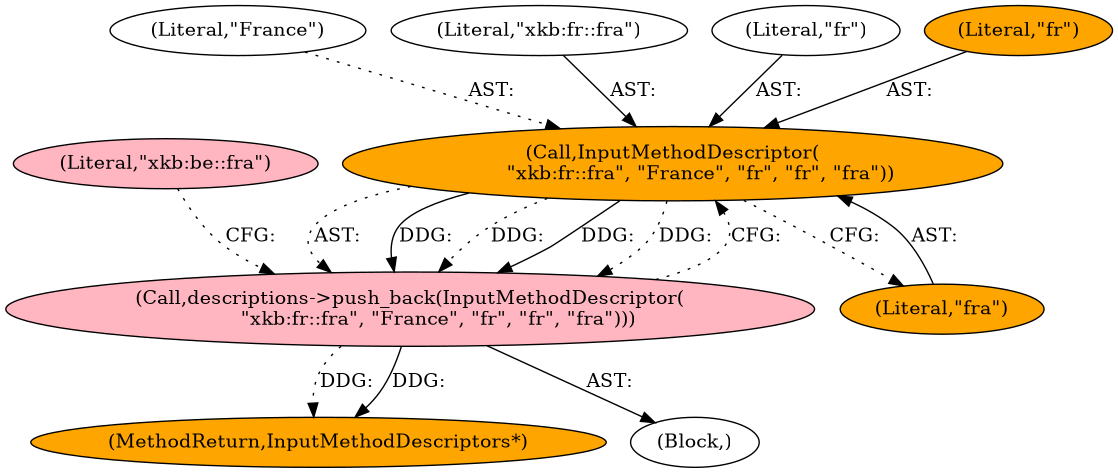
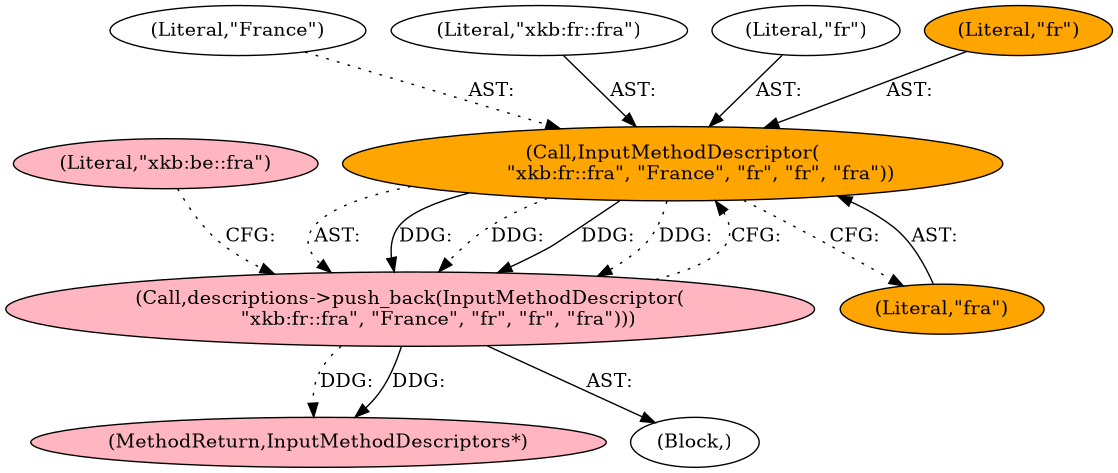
  digraph {
    node [style=filled fillcolor=orange]
    edge [style=dotted]
    n1 [label="(Call,InputMethodDescriptor(\n         \"xkb:fr::fra\", \"France\", \"fr\", \"fr\", \"fra\"))"]
    n2 [label="(Call,descriptions->push_back(InputMethodDescriptor(\n         \"xkb:fr::fra\", \"France\", \"fr\", \"fr\", \"fra\")))" fillcolor=lightpink]
    n3 [label="(Literal,\"fra\")"]
-   n4 [label="(MethodReturn,InputMethodDescriptors*)"]
+   n4 [label="(MethodReturn,InputMethodDescriptors*)" fillcolor=lightpink]
    n5 [label="(Block,)" fillcolor=white]
    n6 [label="(Literal,\"France\")" fillcolor=white]
    n7 [label="(Literal,\"xkb:be::fra\")" fillcolor=lightpink]
    n8 [label="(Literal,\"xkb:fr::fra\")" fillcolor=white]
    n9 [label="(Literal,\"fr\")" fillcolor=white]
    n10 [label="(Literal,\"fr\")"]
    n1 -> n2 [label="AST: "]
    n1 -> n2 [label="DDG: " style=solid]
    n1 -> n2 [label="DDG: "]
    n1 -> n2 [label="DDG: " style=solid]
    n1 -> n2 [label="DDG: "]
    n1 -> n3 [label="CFG: "]
    n2 -> n1 [label="CFG: "]
    n2 -> n4 [label="DDG: "]
    n2 -> n4 [label="DDG: " style=solid]
    n2 -> n5 [label="AST: " style=solid]
    n3 -> n1 [label="AST: " style=solid]
    n6 -> n1 [label="AST: "]
    n7 -> n2 [label="CFG: "]
    n8 -> n1 [label="AST: " style=solid]
    n9 -> n1 [label="AST: " style=solid]
    n10 -> n1 [label="AST: " style=solid]
  }
